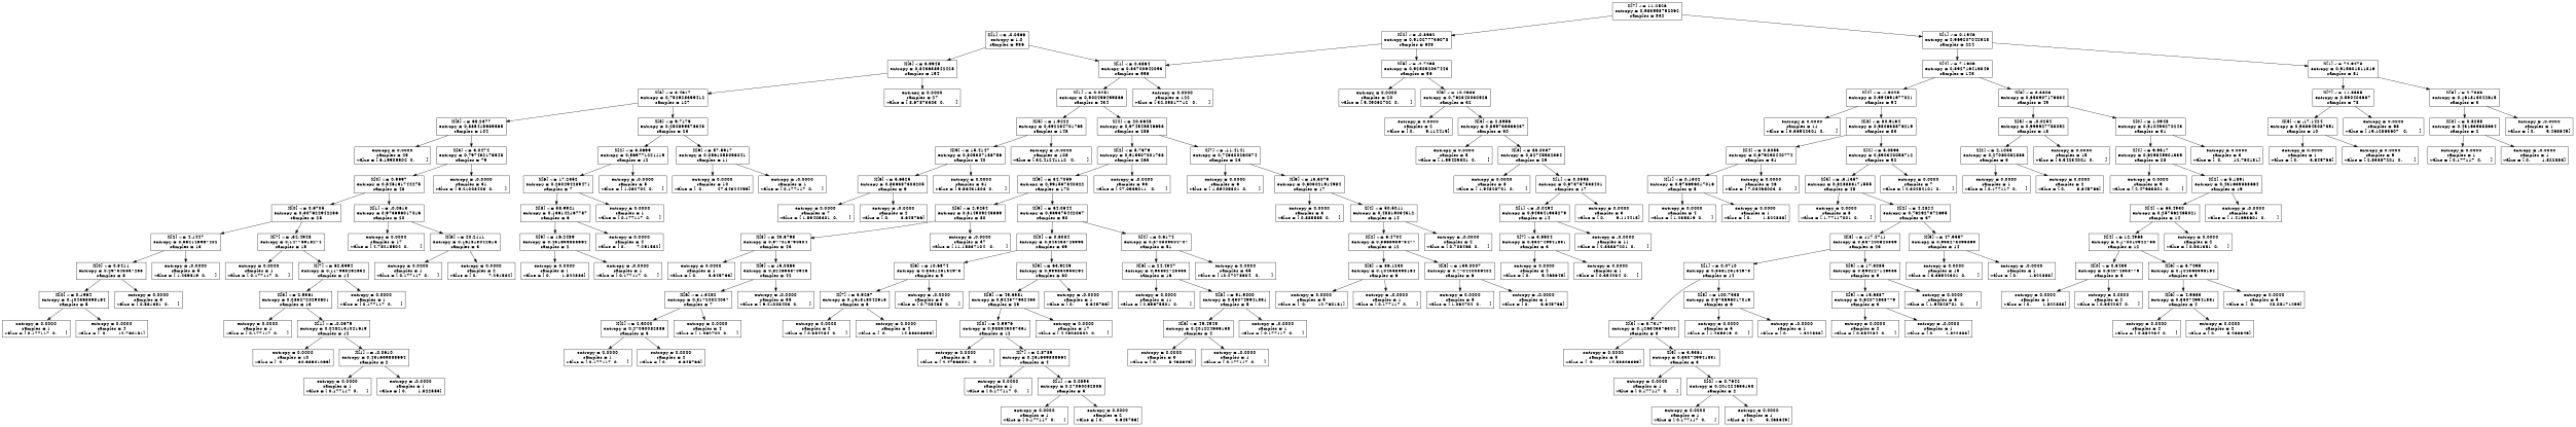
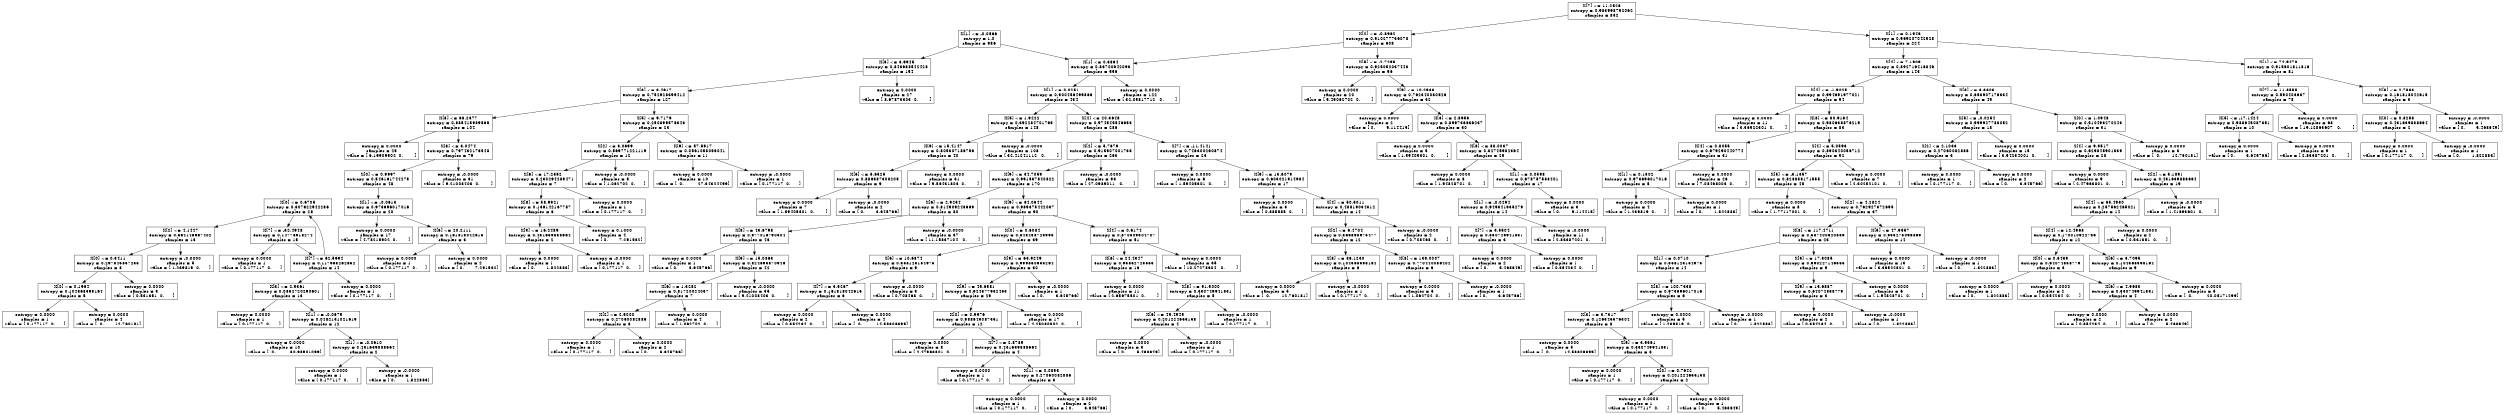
  digraph {
    node [shape=box]
    n1 [label="X[1] <= -0.0566\nentropy = 1.0\nsamples = 986"]
    n2 [label="X[3] <= 3.9945\nentropy = 0.843688542428\nsamples = 154"]
    n3 [label="X[1] <= 0.3864\nentropy = 0.83700642093\nsamples = 556"]
    n4 [label="X[3] <= 3.4617\nentropy = 0.752928399412\nsamples = 127"]
    n5 [label="entropy = 0.0000\nsamples = 27\nvalue = [ 8.67873303  0.        ]"]
    n6 [label="X[7] <= 11.2526\nentropy = 0.983998752062\nsamples = 832"]
    n7 [label="X[2] <= -0.8962\nentropy = 0.910277736078\nsamples = 608"]
    n8 [label="X[1] <= 0.1946\nentropy = 0.969207042528\nsamples = 224"]
    n9 [label="X[8] <= 68.2377\nentropy = 0.885415989565\nsamples = 104"]
    n10 [label="X[5] <= 9.7179\nentropy = 0.250899576343\nsamples = 23"]
    n11 [label="entropy = 0.0000\nsamples = 25\nvalue = [ 6.19909502  0.        ]"]
    n12 [label="X[3] <= 3.0474\nentropy = 0.797432176548\nsamples = 79"]
    n13 [label="X[2] <= 3.0699\nentropy = 0.569771221119\nsamples = 12"]
    n14 [label="X[9] <= 57.5917\nentropy = 0.0561058056041\nsamples = 11"]
    n15 [label="X[0] <= 0.9997\nentropy = 0.546161744275\nsamples = 48"]
    n16 [label="entropy = -0.0000\nsamples = 31\nvalue = [ 9.21008403  0.        ]"]
    n17 [label="X[0] <= 0.6705\nentropy = 0.307622942286\nsamples = 28"]
    n18 [label="X[1] <= -0.0613\nentropy = 0.973696017016\nsamples = 20"]
    n19 [label="X[2] <= 4.1447\nentropy = 0.564146967402\nsamples = 13"]
    n20 [label="X[7] <= -32.4948\nentropy = 0.14776918274\nsamples = 15"]
    n21 [label="entropy = 0.0000\nsamples = 17\nvalue = [ 4.78215902  0.        ]"]
    n22 [label="X[6] <= 20.2111\nentropy = 0.161818042615\nsamples = 3"]
    n23 [label="X[0] <= 0.3411\nentropy = 0.297345837235\nsamples = 8"]
    n24 [label="entropy = -0.0000\nsamples = 5\nvalue = [ 1.239819  0.      ]"]
    n25 [label="entropy = 0.0000\nsamples = 1\nvalue = [ 0.177117  0.      ]"]
    n26 [label="X[7] <= 62.5994\nentropy = 0.117968262652\nsamples = 14"]
    n27 [label="X[0] <= 0.1964\nentropy = 0.104368398164\nsamples = 5"]
    n28 [label="entropy = 0.0000\nsamples = 3\nvalue = [ 0.531351  0.      ]"]
    n29 [label="entropy = 0.0000\nsamples = 1\nvalue = [ 0.177117  0.      ]"]
    n30 [label="entropy = 0.0000\nsamples = 4\nvalue = [  0.        12.760181]"]
    n31 [label="X[3] <= 2.5361\nentropy = 0.0852720290601\nsamples = 13"]
    n32 [label="entropy = 0.0000\nsamples = 1\nvalue = [ 0.177117  0.      ]"]
    n33 [label="entropy = 0.0000\nsamples = 1\nvalue = [ 0.177117  0.      ]"]
    n34 [label="X[1] <= -0.0675\nentropy = 0.0482131021619\nsamples = 12"]
    n35 [label="entropy = 0.0000\nsamples = 10\nvalue = [  0.          30.98901099]"]
    n36 [label="X[1] <= -0.0610\nentropy = 0.431639888664\nsamples = 2"]
    n37 [label="entropy = 0.0000\nsamples = 1\nvalue = [ 0.177117  0.      ]"]
    n38 [label="entropy = -0.0000\nsamples = 1\nvalue = [ 0.        1.822883]"]
    n39 [label="entropy = 0.0000\nsamples = 1\nvalue = [ 0.177117  0.      ]"]
    n40 [label="entropy = 0.0000\nsamples = 2\nvalue = [ 0.        7.291532]"]
    n41 [label="X[6] <= 17.2352\nentropy = 0.230294289471\nsamples = 7"]
    n42 [label="entropy = -0.0000\nsamples = 5\nvalue = [ 1.062702  0.      ]"]
    n43 [label="entropy = 0.0000\nsamples = 10\nvalue = [  0.          27.34324499]"]
    n44 [label="entropy = -0.0000\nsamples = 1\nvalue = [ 0.177117  0.      ]"]
    n45 [label="X[8] <= 58.9921\nentropy = 0.136142167787\nsamples = 6"]
    n46 [label="entropy = 0.0000\nsamples = 1\nvalue = [ 0.177117  0.      ]"]
    n47 [label="X[9] <= 16.2489\nentropy = 0.431639888664\nsamples = 2"]
-   n48 [label="entropy = 0.0000\nsamples = 4\nvalue = [ 0.        7.291532]"]
+   n48 [label="entropy = 0.1000\nsamples = 4\nvalue = [ 0.        7.291532]"]
    n49 [label="entropy = 0.0000\nsamples = 1\nvalue = [ 0.        1.822883]"]
    n50 [label="entropy = -0.0000\nsamples = 1\nvalue = [ 0.177117  0.      ]"]
    n51 [label="X[5] <= -2.7295\nentropy = 0.925052037443\nsamples = 56"]
    n52 [label="X[4] <= 7.1909\nentropy = 0.892716416846\nsamples = 143"]
    n53 [label="X[1] <= 72.9478\nentropy = 0.915601811816\nsamples = 81"]
    n54 [label="entropy = 0.0000\nsamples = 20\nvalue = [ 5.49062702  0.        ]"]
    n55 [label="X[9] <= 10.2933\nentropy = 0.762340030526\nsamples = 32"]
    n56 [label="X[1] <= 0.0251\nentropy = 0.900456499866\nsamples = 434"]
    n57 [label="entropy = 0.0000\nsamples = 122\nvalue = [ 32.05817712   0.        ]"]
    n58 [label="entropy = 0.0000\nsamples = 2\nvalue = [ 0.        9.114415]"]
    n59 [label="X[3] <= 2.8956\nentropy = 0.899736636237\nsamples = 30"]
    n60 [label="entropy = 0.0000\nsamples = 5\nvalue = [ 1.59405301  0.        ]"]
    n61 [label="X[8] <= 88.0037\nentropy = 0.82745982364\nsamples = 25"]
    n62 [label="entropy = 0.0000\nsamples = 8\nvalue = [ 1.94828701  0.        ]"]
    n63 [label="X[1] <= 0.0598\nentropy = 0.678757538401\nsamples = 17"]
    n64 [label="X[1] <= -0.0294\nentropy = 0.949341935279\nsamples = 14"]
    n65 [label="entropy = 0.0000\nsamples = 3\nvalue = [ 0.        9.114415]"]
    n66 [label="X[7] <= 3.5504\nentropy = 0.330749941831\nsamples = 3"]
    n67 [label="entropy = -0.0000\nsamples = 11\nvalue = [ 2.83387201  0.        ]"]
    n68 [label="entropy = 0.0000\nsamples = 2\nvalue = [ 0.        5.468649]"]
    n69 [label="entropy = 0.0000\nsamples = 1\nvalue = [ 0.354234  0.      ]"]
    n70 [label="X[5] <= 1.9222\nentropy = 0.392284701765\nsamples = 148"]
    n71 [label="X[4] <= 20.3648\nentropy = 0.974545546653\nsamples = 286"]
    n72 [label="X[9] <= 15.4147\nentropy = 0.805307186756\nsamples = 40"]
    n73 [label="entropy = -0.0000\nsamples = 108\nvalue = [ 32.41241112   0.        ]"]
    n74 [label="X[2] <= 5.7679\nentropy = 0.915507001733\nsamples = 263"]
    n75 [label="X[7] <= -11.4141\nentropy = 0.746300260874\nsamples = 23"]
    n76 [label="X[6] <= 5.6525\nentropy = 0.886387308205\nsamples = 9"]
    n77 [label="entropy = 0.0000\nsamples = 31\nvalue = [ 9.56431803  0.        ]"]
    n78 [label="entropy = 0.0000\nsamples = 7\nvalue = [ 1.59405301  0.        ]"]
    n79 [label="entropy = -0.0000\nsamples = 2\nvalue = [ 0.        3.645766]"]
    n80 [label="X[9] <= 34.7059\nentropy = 0.991537840822\nsamples = 170"]
    n81 [label="entropy = -0.0000\nsamples = 93\nvalue = [ 27.0989011   0.       ]"]
    n82 [label="entropy = 0.0000\nsamples = 6\nvalue = [ 1.59405301  0.        ]"]
    n83 [label="X[9] <= 13.6079\nentropy = 0.603021914984\nsamples = 17"]
    n84 [label="X[6] <= 2.9254\nentropy = 0.814909243669\nsamples = 80"]
    n85 [label="X[9] <= 64.0644\nentropy = 0.989375442037\nsamples = 90"]
    n86 [label="X[8] <= 43.6798\nentropy = 0.977016790304\nsamples = 43"]
    n87 [label="entropy = -0.0000\nsamples = 37\nvalue = [ 11.15837104   0.        ]"]
    n88 [label="X[0] <= 0.6084\nentropy = 0.843438723993\nsamples = 39"]
    n89 [label="X[4] <= 0.6174\nentropy = 0.870809304707\nsamples = 51"]
    n90 [label="entropy = 0.0000\nsamples = 1\nvalue = [ 0.        3.645766]"]
    n91 [label="X[9] <= 15.0863\nentropy = 0.824693870946\nsamples = 42"]
    n92 [label="X[6] <= 1.3282\nentropy = 0.81720024037\nsamples = 7"]
    n93 [label="entropy = -0.0000\nsamples = 35\nvalue = [ 9.21008403  0.        ]"]
    n94 [label="X[2] <= 2.5000\nentropy = 0.27060082886\nsamples = 3"]
    n95 [label="entropy = 0.0000\nsamples = 4\nvalue = [ 1.062702  0.      ]"]
    n96 [label="entropy = 0.0000\nsamples = 1\nvalue = [ 0.177117  0.      ]"]
    n97 [label="entropy = 0.0000\nsamples = 2\nvalue = [ 0.        3.645766]"]
    n98 [label="X[6] <= 10.6874\nentropy = 0.358123154975\nsamples = 9"]
    n99 [label="X[9] <= 63.9249\nentropy = 0.999850655264\nsamples = 30"]
    n100 [label="X[6] <= 24.4347\nentropy = 0.93852725553\nsamples = 16"]
    n101 [label="entropy = 0.0000\nsamples = 35\nvalue = [ 10.27278604   0.        ]"]
    n102 [label="X[7] <= 3.5267\nentropy = 0.161818042615\nsamples = 6"]
    n103 [label="entropy = -0.0000\nsamples = 3\nvalue = [ 0.708468  0.      ]"]
    n104 [label="X[9] <= 45.6581\nentropy = 0.924577932453\nsamples = 29"]
    n105 [label="entropy = -0.0000\nsamples = 1\nvalue = [ 0.        3.645766]"]
    n106 [label="entropy = 0.0000\nsamples = 2\nvalue = [ 0.354234  0.      ]"]
    n107 [label="entropy = 0.0000\nsamples = 4\nvalue = [  0.          14.58306399]"]
    n108 [label="X[0] <= 0.9976\nentropy = 0.988645087351\nsamples = 12"]
    n109 [label="entropy = 0.0000\nsamples = 17\nvalue = [ 4.25080802  0.        ]"]
    n110 [label="entropy = 0.0000\nsamples = 8\nvalue = [ 2.47963801  0.        ]"]
    n111 [label="X[7] <= 2.8789\nentropy = 0.431639888664\nsamples = 4"]
    n112 [label="entropy = 0.0000\nsamples = 1\nvalue = [ 0.177117  0.      ]"]
    n113 [label="X[1] <= 0.0853\nentropy = 0.27060082886\nsamples = 3"]
    n114 [label="entropy = 0.0000\nsamples = 1\nvalue = [ 0.177117  0.      ]"]
    n115 [label="entropy = 0.0000\nsamples = 2\nvalue = [ 0.        3.645766]"]
    n116 [label="entropy = 0.0000\nsamples = 11\nvalue = [ 2.65675501  0.        ]"]
    n117 [label="X[8] <= 91.5000\nentropy = 0.330749941831\nsamples = 5"]
    n118 [label="X[6] <= 49.4945\nentropy = 0.201224655158\nsamples = 4"]
    n119 [label="entropy = -0.0000\nsamples = 1\nvalue = [ 0.177117  0.      ]"]
    n120 [label="entropy = 0.0000\nsamples = 3\nvalue = [ 0.        5.468649]"]
    n121 [label="entropy = -0.0000\nsamples = 1\nvalue = [ 0.177117  0.      ]"]
    n122 [label="entropy = 0.0000\nsamples = 3\nvalue = [ 0.885585  0.      ]"]
    n123 [label="X[4] <= 50.5011\nentropy = 0.48819034312\nsamples = 14"]
    n124 [label="X[2] <= 6.4704\nentropy = 0.366898975477\nsamples = 12"]
    n125 [label="entropy = -0.0000\nsamples = 2\nvalue = [ 0.708468  0.      ]"]
    n126 [label="X[8] <= 86.1230\nentropy = 0.104368398164\nsamples = 6"]
    n127 [label="X[8] <= 139.0007\nentropy = 0.770440086402\nsamples = 6"]
    n128 [label="entropy = 0.0000\nsamples = 5\nvalue = [  0.        12.760181]"]
    n129 [label="entropy = -0.0000\nsamples = 1\nvalue = [ 0.177117  0.      ]"]
    n130 [label="entropy = 0.0000\nsamples = 5\nvalue = [ 1.062702  0.      ]"]
    n131 [label="entropy = -0.0000\nsamples = 1\nvalue = [ 0.        3.645766]"]
    n132 [label="X[4] <= -1.9025\nentropy = 0.994691977021\nsamples = 94"]
    n133 [label="X[3] <= 3.3303\nentropy = 0.653907176334\nsamples = 49"]
    n134 [label="X[7] <= 11.8555\nentropy = 0.590403637\nsamples = 78"]
    n135 [label="X[3] <= 2.7833\nentropy = 0.161818042615\nsamples = 3"]
    n136 [label="entropy = 0.0000\nsamples = 11\nvalue = [ 3.36522301  0.        ]"]
    n137 [label="X[8] <= 80.9164\nentropy = 0.980638876219\nsamples = 83"]
    n138 [label="X[5] <= -0.0254\nentropy = 0.999927788052\nsamples = 18"]
    n139 [label="X[0] <= 1.0948\nentropy = 0.510493270243\nsamples = 31"]
    n140 [label="X[4] <= 0.8055\nentropy = 0.679290440774\nsamples = 31"]
    n141 [label="X[4] <= 5.0593\nentropy = 0.890340056712\nsamples = 52"]
    n142 [label="X[1] <= 0.1302\nentropy = 0.973696017016\nsamples = 5"]
    n143 [label="entropy = 0.0000\nsamples = 26\nvalue = [ 7.08468003  0.        ]"]
    n144 [label="X[5] <= -3.1357\nentropy = 0.828883171555\nsamples = 45"]
    n145 [label="entropy = 0.0000\nsamples = 7\nvalue = [ 2.30252101  0.        ]"]
    n146 [label="entropy = 0.0000\nsamples = 4\nvalue = [ 1.239819  0.      ]"]
    n147 [label="entropy = 0.0000\nsamples = 1\nvalue = [ 0.        1.822883]"]
    n148 [label="entropy = 0.0000\nsamples = 8\nvalue = [ 1.77117001  0.        ]"]
    n149 [label="X[2] <= 4.2824\nentropy = 0.762927372695\nsamples = 37"]
    n150 [label="X[8] <= 117.4711\nentropy = 0.587400620839\nsamples = 23"]
    n151 [label="X[5] <= 47.9557\nentropy = 0.935275096869\nsamples = 14"]
    n152 [label="X[1] <= 0.0710\nentropy = 0.358123154975\nsamples = 14"]
    n153 [label="X[9] <= 17.3085\nentropy = 0.990227146355\nsamples = 9"]
    n154 [label="entropy = 0.0000\nsamples = 13\nvalue = [ 3.36522301  0.        ]"]
    n155 [label="entropy = -0.0000\nsamples = 1\nvalue = [ 0.        1.822883]"]
    n156 [label="X[3] <= 3.7317\nentropy = 0.126345576304\nsamples = 8"]
    n157 [label="X[8] <= 100.7338\nentropy = 0.973696017016\nsamples = 6"]
    n158 [label="X[9] <= 15.6887\nentropy = 0.64074838779\nsamples = 3"]
    n159 [label="entropy = 0.0000\nsamples = 6\nvalue = [ 1.94828701  0.        ]"]
    n160 [label="entropy = 0.0000\nsamples = 5\nvalue = [  0.          14.58306399]"]
    n161 [label="X[5] <= 3.5361\nentropy = 0.330749941831\nsamples = 3"]
    n162 [label="entropy = 0.0000\nsamples = 5\nvalue = [ 1.239819  0.      ]"]
    n163 [label="entropy = -0.0000\nsamples = 1\nvalue = [ 0.        1.822883]"]
    n164 [label="entropy = 0.0000\nsamples = 1\nvalue = [ 0.177117  0.      ]"]
    n165 [label="X[0] <= 0.7642\nentropy = 0.201224655158\nsamples = 2"]
    n166 [label="entropy = 0.0000\nsamples = 1\nvalue = [ 0.177117  0.      ]"]
    n167 [label="entropy = 0.0000\nsamples = 1\nvalue = [ 0.        5.468649]"]
    n168 [label="entropy = 0.0000\nsamples = 2\nvalue = [ 0.354234  0.      ]"]
    n169 [label="entropy = -0.0000\nsamples = 1\nvalue = [ 0.        1.822883]"]
    n170 [label="X[2] <= 2.1033\nentropy = 0.27060082886\nsamples = 3"]
    n171 [label="entropy = 0.0000\nsamples = 15\nvalue = [ 3.54234001  0.        ]"]
    n172 [label="X[4] <= 9.9517\nentropy = 0.629845901339\nsamples = 28"]
    n173 [label="entropy = 0.0000\nsamples = 3\nvalue = [  0.        12.760181]"]
    n174 [label="entropy = 0.0000\nsamples = 1\nvalue = [ 0.177117  0.      ]"]
    n175 [label="entropy = 0.0000\nsamples = 2\nvalue = [ 0.        3.645766]"]
    n176 [label="entropy = 0.0000\nsamples = 9\nvalue = [ 2.47963801  0.        ]"]
    n177 [label="X[2] <= 5.1891\nentropy = 0.431639888664\nsamples = 19"]
    n178 [label="X[4] <= 65.4930\nentropy = 0.257562465021\nsamples = 14"]
    n179 [label="entropy = -0.0000\nsamples = 5\nvalue = [ 1.41693601  0.        ]"]
    n180 [label="X[4] <= 12.4968\nentropy = 0.170010922736\nsamples = 12"]
    n181 [label="entropy = 0.0000\nsamples = 2\nvalue = [ 0.531351  0.      ]"]
    n182 [label="X[0] <= 0.6439\nentropy = 0.64074838779\nsamples = 3"]
    n183 [label="X[6] <= 3.7095\nentropy = 0.104368398164\nsamples = 9"]
    n184 [label="entropy = 0.0000\nsamples = 1\nvalue = [ 0.        1.822883]"]
    n185 [label="entropy = 0.0000\nsamples = 2\nvalue = [ 0.354234  0.      ]"]
    n186 [label="entropy = 0.0000\nsamples = 5\nvalue = [  0.          20.05171299]"]
    n187 [label="X[6] <= 4.9683\nentropy = 0.330749941831\nsamples = 4"]
    n188 [label="entropy = 0.0000\nsamples = 2\nvalue = [ 0.354234  0.      ]"]
    n189 [label="entropy = 0.0000\nsamples = 2\nvalue = [ 0.        5.468649]"]
    n190 [label="X[5] <= -17.1424\nentropy = 0.988645087351\nsamples = 10"]
    n191 [label="entropy = 0.0000\nsamples = 68\nvalue = [ 19.12863607   0.        ]"]
    n192 [label="X[0] <= 0.8258\nentropy = 0.431639888664\nsamples = 2"]
    n193 [label="entropy = -0.0000\nsamples = 1\nvalue = [ 0.        5.468649]"]
    n194 [label="entropy = 0.0000\nsamples = 1\nvalue = [ 0.        3.645766]"]
    n195 [label="entropy = 0.0000\nsamples = 9\nvalue = [ 2.83387201  0.        ]"]
    n196 [label="entropy = 0.0000\nsamples = 1\nvalue = [ 0.177117  0.      ]"]
    n197 [label="entropy = -0.0000\nsamples = 1\nvalue = [ 0.        1.822883]"]
    n1 -> n2
    n1 -> n3
    n2 -> n4
    n2 -> n5
    n3 -> n56
    n3 -> n57
    n4 -> n9
    n4 -> n10
    n6 -> n7
    n6 -> n8
    n7 -> n3
    n7 -> n51
    n8 -> n52
    n8 -> n53
    n9 -> n11
    n9 -> n12
    n10 -> n13
    n10 -> n14
    n12 -> n15
    n12 -> n16
    n13 -> n41
    n13 -> n42
    n14 -> n43
    n14 -> n44
-   n15 -> n17
+   n26 -> n17
    n15 -> n18
    n17 -> n19
    n17 -> n20
    n18 -> n21
    n18 -> n22
    n19 -> n23
    n19 -> n24
    n20 -> n25
    n20 -> n26
    n22 -> n39
    n22 -> n40
    n23 -> n27
    n23 -> n28
    n26 -> n31
    n26 -> n32
    n27 -> n29
    n27 -> n30
    n31 -> n33
    n31 -> n34
    n34 -> n35
    n34 -> n36
    n36 -> n37
    n36 -> n38
    n41 -> n45
    n41 -> n46
    n45 -> n47
    n45 -> n48
    n47 -> n49
    n47 -> n50
    n51 -> n54
    n51 -> n55
    n52 -> n132
    n52 -> n133
    n53 -> n134
    n53 -> n135
    n55 -> n58
    n55 -> n59
    n56 -> n70
    n56 -> n71
    n59 -> n60
    n59 -> n61
    n61 -> n62
    n61 -> n63
    n63 -> n64
    n63 -> n65
    n64 -> n66
    n64 -> n67
    n66 -> n68
    n66 -> n69
    n70 -> n72
    n70 -> n73
    n71 -> n74
    n71 -> n75
    n72 -> n76
    n72 -> n77
    n74 -> n80
    n74 -> n81
    n75 -> n82
    n75 -> n83
    n76 -> n78
    n76 -> n79
    n80 -> n84
    n80 -> n85
    n83 -> n122
    n83 -> n123
    n84 -> n86
    n84 -> n87
    n85 -> n88
    n85 -> n89
    n86 -> n90
    n86 -> n91
    n88 -> n98
    n88 -> n99
    n89 -> n100
    n89 -> n101
    n91 -> n92
    n91 -> n93
    n92 -> n94
    n92 -> n95
    n94 -> n96
    n94 -> n97
    n98 -> n102
    n98 -> n103
    n99 -> n104
    n99 -> n105
    n100 -> n116
    n100 -> n117
    n102 -> n106
    n102 -> n107
    n104 -> n108
    n104 -> n109
    n108 -> n110
    n108 -> n111
    n111 -> n112
    n111 -> n113
    n113 -> n114
    n113 -> n115
    n117 -> n118
    n117 -> n119
    n118 -> n120
    n118 -> n121
    n123 -> n124
    n123 -> n125
    n124 -> n126
    n124 -> n127
    n126 -> n128
    n126 -> n129
    n127 -> n130
    n127 -> n131
    n132 -> n136
    n132 -> n137
    n133 -> n138
    n133 -> n139
    n134 -> n190
    n134 -> n191
    n135 -> n192
    n135 -> n193
    n137 -> n140
    n137 -> n141
    n138 -> n170
    n138 -> n171
    n139 -> n172
    n139 -> n173
    n140 -> n142
    n140 -> n143
    n141 -> n144
    n141 -> n145
    n142 -> n146
    n142 -> n147
    n144 -> n148
    n144 -> n149
    n149 -> n150
    n149 -> n151
    n150 -> n152
    n150 -> n153
    n151 -> n154
    n151 -> n155
-   n152 -> n156
+   n157 -> n156
    n152 -> n157
    n153 -> n158
    n153 -> n159
    n156 -> n160
    n156 -> n161
    n157 -> n162
    n157 -> n163
    n158 -> n168
    n158 -> n169
    n161 -> n164
    n161 -> n165
    n165 -> n166
    n165 -> n167
    n170 -> n174
    n170 -> n175
    n172 -> n176
    n172 -> n177
    n177 -> n178
    n177 -> n179
    n178 -> n180
    n178 -> n181
    n180 -> n182
    n180 -> n183
    n182 -> n184
    n182 -> n185
    n183 -> n186
-   n183 -> n187
+   n182 -> n187
    n187 -> n188
    n187 -> n189
    n190 -> n194
    n190 -> n195
    n192 -> n196
    n192 -> n197
  }
